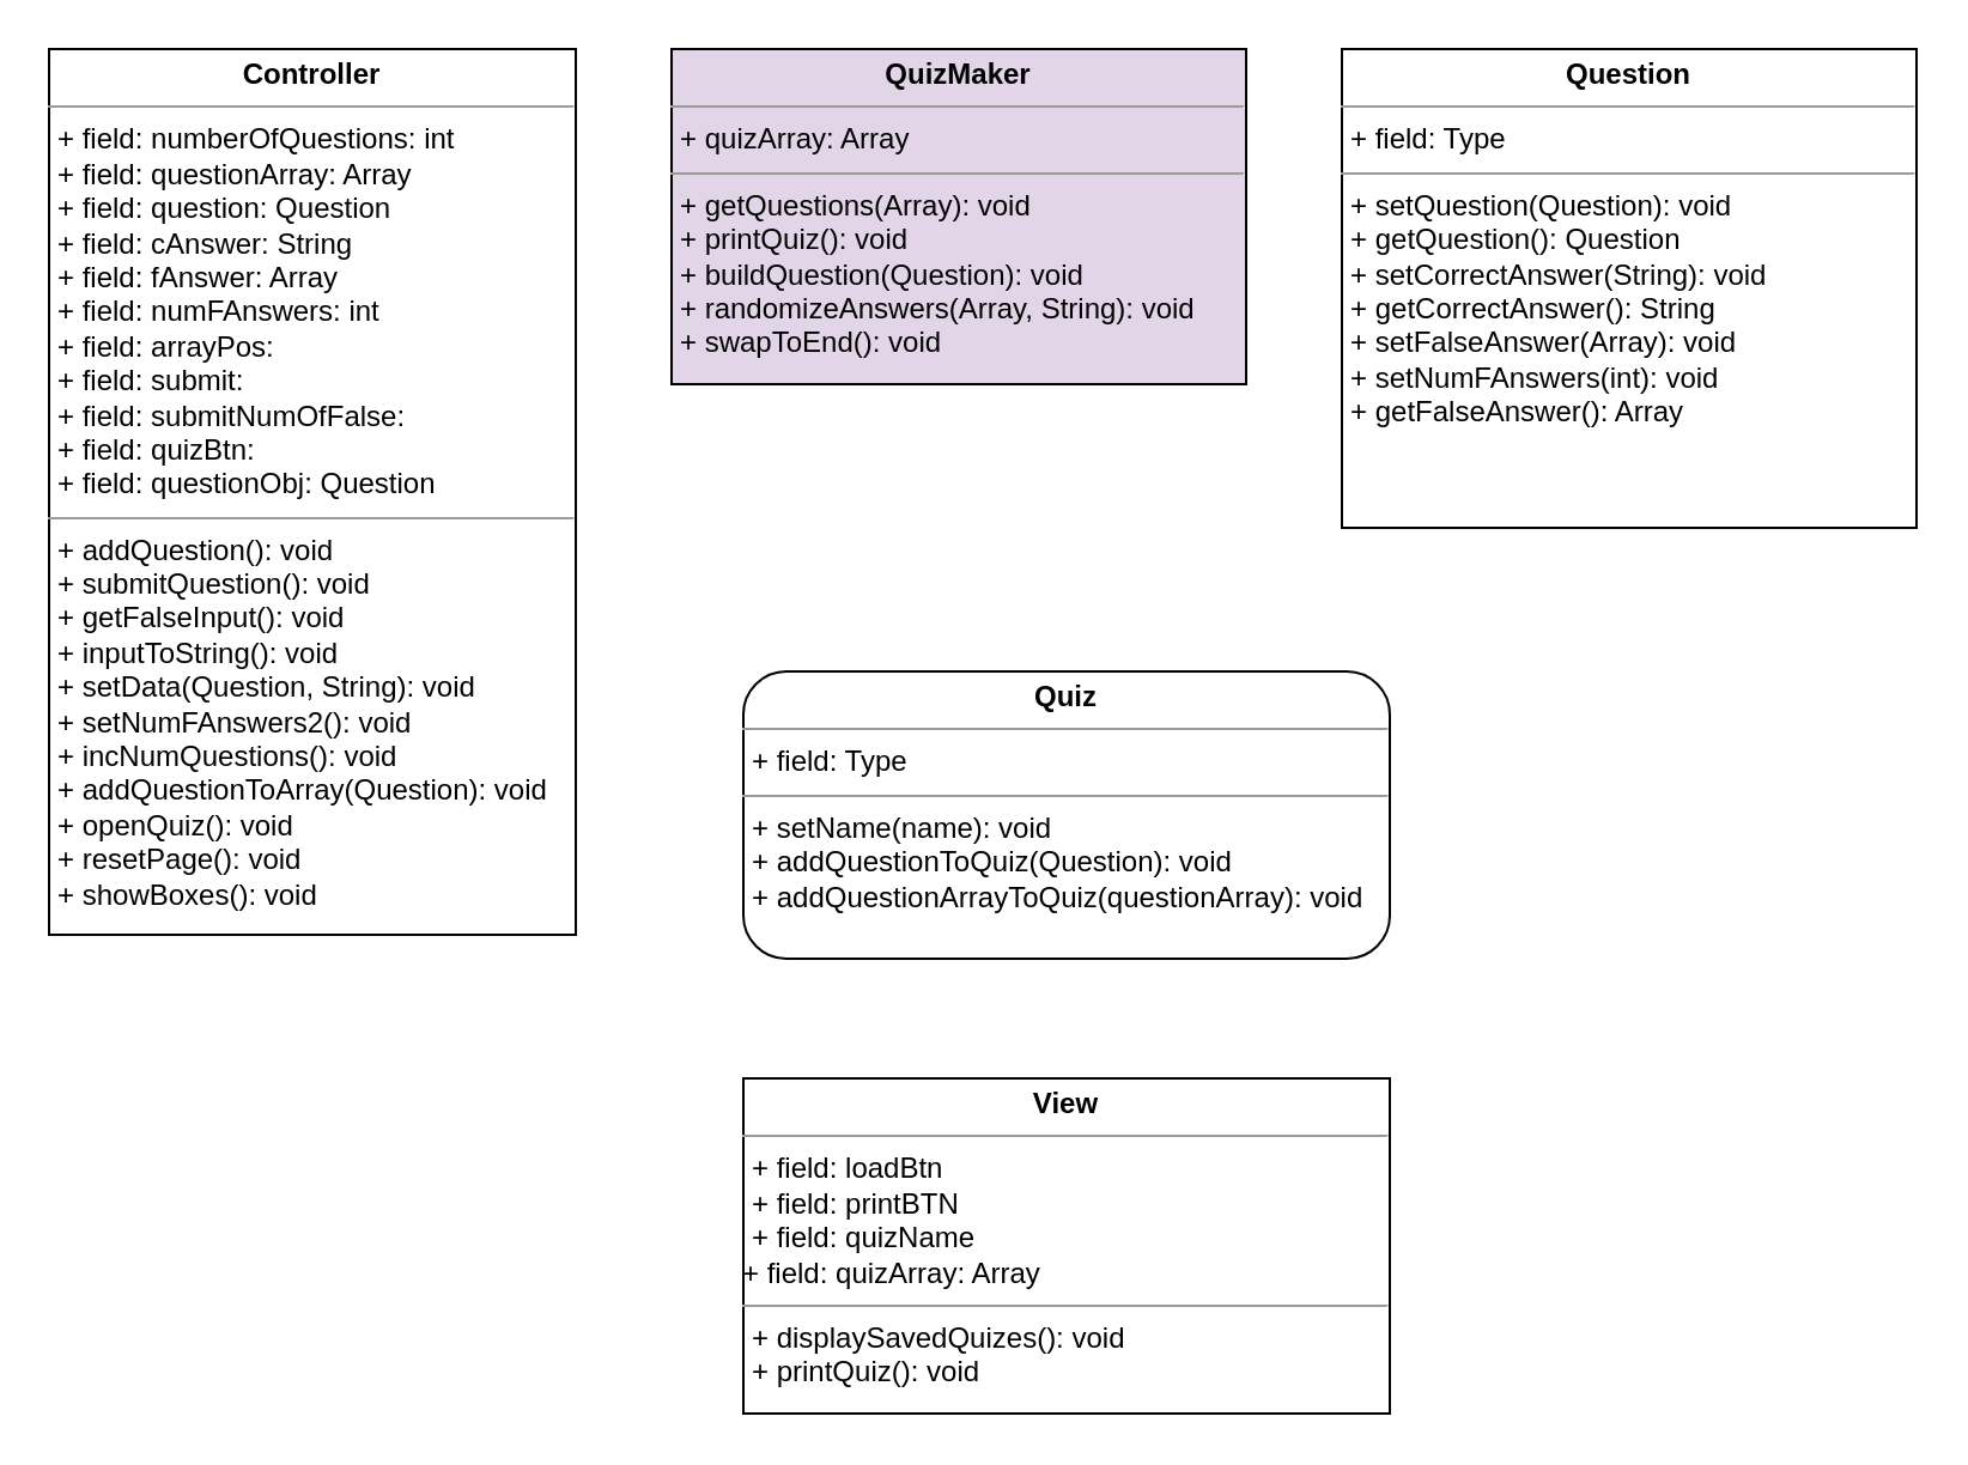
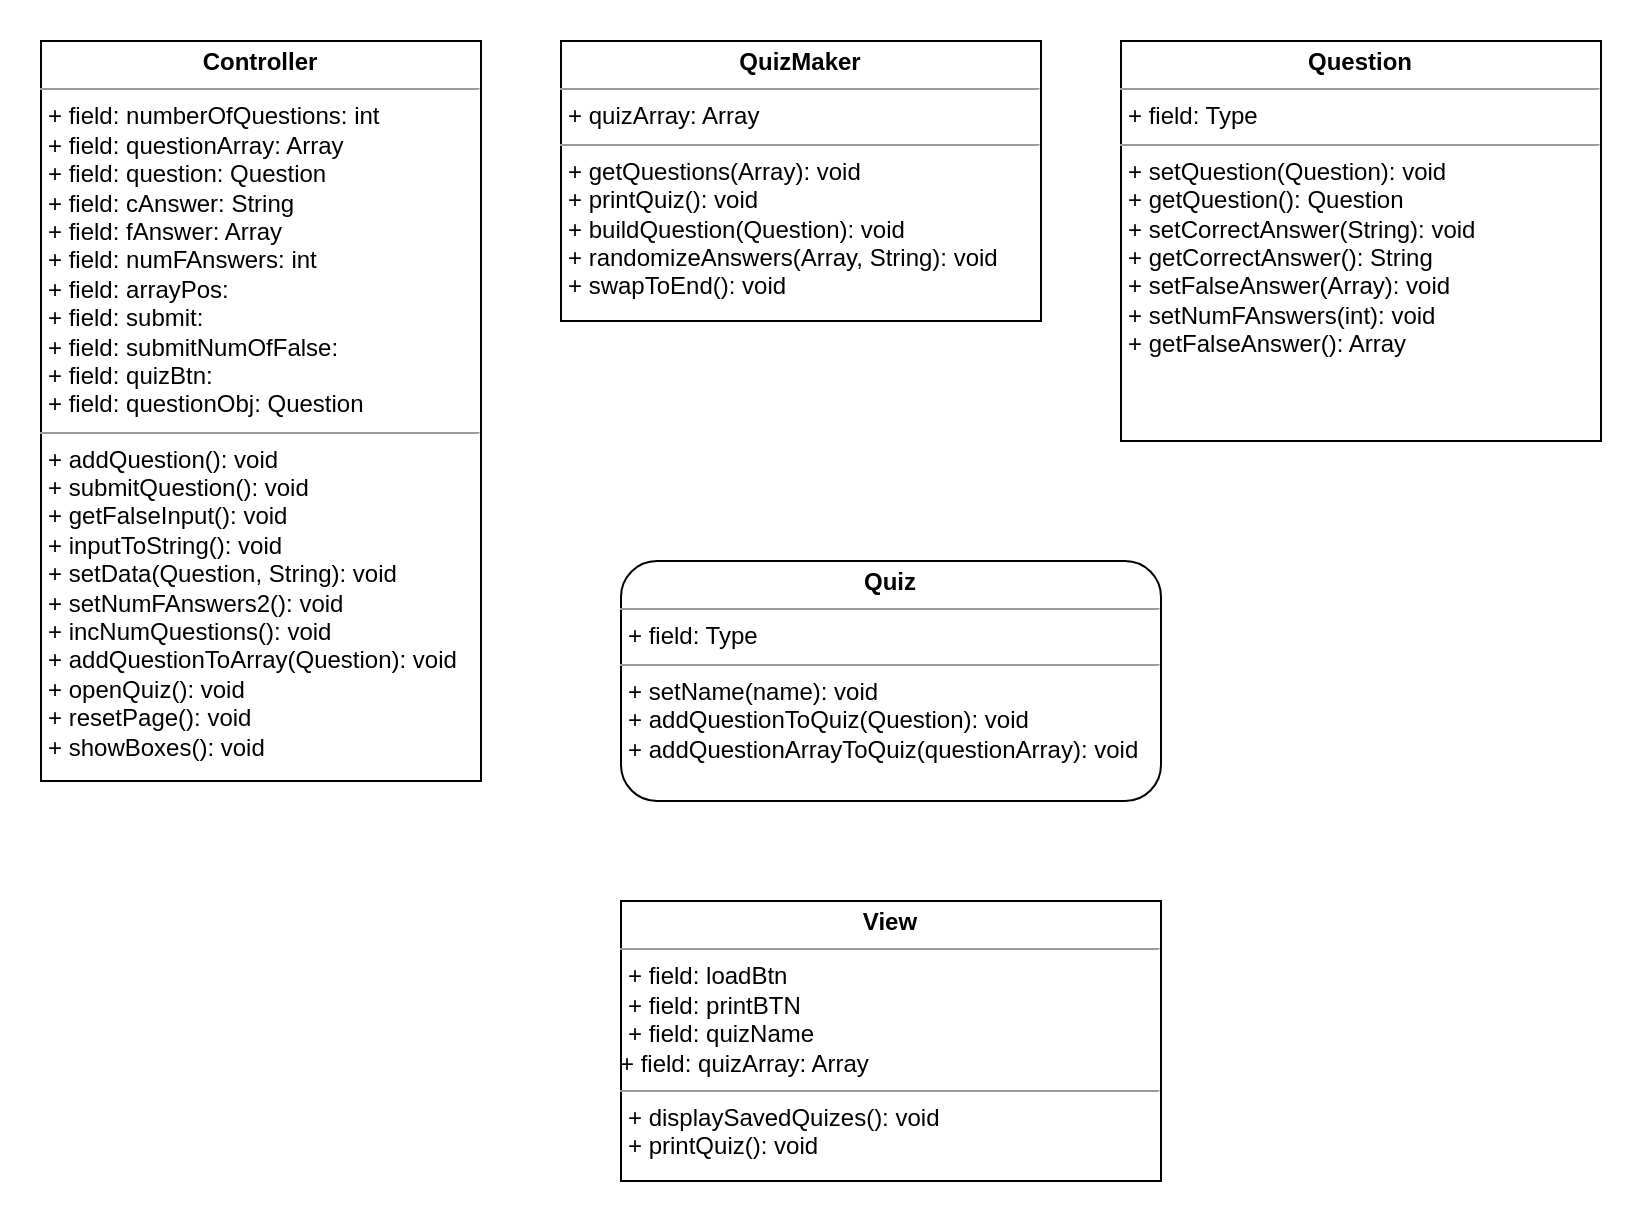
  <mxCell id="0" />
  <mxCell id="1" parent="0" />
  <mxCell id="2" value="&lt;p style=&quot;margin: 0px ; margin-top: 4px ; text-align: center&quot;&gt;&lt;b&gt;Controller&lt;/b&gt;&lt;br&gt;&lt;/p&gt;&lt;hr size=&quot;1&quot;&gt;&lt;p style=&quot;margin: 0px ; margin-left: 4px&quot;&gt;+ field: numberOfQuestions: int&lt;br&gt;&lt;/p&gt;&lt;p style=&quot;margin: 0px ; margin-left: 4px&quot;&gt;+ field: questionArray: Array&lt;br&gt;&lt;/p&gt;&lt;p style=&quot;margin: 0px ; margin-left: 4px&quot;&gt;+ field: question: Question&lt;br&gt;&lt;/p&gt;&lt;p style=&quot;margin: 0px ; margin-left: 4px&quot;&gt;+ field: cAnswer: String&lt;br&gt;&lt;/p&gt;&lt;p style=&quot;margin: 0px ; margin-left: 4px&quot;&gt;+ field: fAnswer: Array&lt;br&gt;&lt;/p&gt;&lt;p style=&quot;margin: 0px ; margin-left: 4px&quot;&gt;+ field: numFAnswers: int&lt;br&gt;&lt;/p&gt;&lt;p style=&quot;margin: 0px ; margin-left: 4px&quot;&gt;+ field: arrayPos:&lt;/p&gt;&lt;p style=&quot;margin: 0px ; margin-left: 4px&quot;&gt;+ field: submit: &lt;br&gt;&lt;/p&gt;&lt;p style=&quot;margin: 0px ; margin-left: 4px&quot;&gt;+ field: submitNumOfFalse: &lt;br&gt;&lt;/p&gt;&lt;p style=&quot;margin: 0px ; margin-left: 4px&quot;&gt;+ field: quizBtn:&lt;br&gt;&lt;/p&gt;&lt;p style=&quot;margin: 0px ; margin-left: 4px&quot;&gt;+ field: questionObj: Question&lt;br&gt;&lt;/p&gt;&lt;hr size=&quot;1&quot;&gt;&lt;p style=&quot;margin: 0px ; margin-left: 4px&quot;&gt;+ addQuestion(): void&lt;br&gt;&lt;/p&gt;&lt;p style=&quot;margin: 0px ; margin-left: 4px&quot;&gt;+ submitQuestion(): void&lt;br&gt;&lt;/p&gt;&lt;p style=&quot;margin: 0px ; margin-left: 4px&quot;&gt;+ getFalseInput(): void&lt;br&gt;&lt;/p&gt;&lt;p style=&quot;margin: 0px ; margin-left: 4px&quot;&gt;+ inputToString(): void&lt;br&gt;&lt;/p&gt;&lt;p style=&quot;margin: 0px ; margin-left: 4px&quot;&gt;+ setData(Question, String): void&lt;/p&gt;&lt;p style=&quot;margin: 0px ; margin-left: 4px&quot;&gt;+ setNumFAnswers2(): void&lt;br&gt;&lt;/p&gt;&lt;p style=&quot;margin: 0px ; margin-left: 4px&quot;&gt;+ incNumQuestions(): void&lt;br&gt;&lt;/p&gt;&lt;p style=&quot;margin: 0px ; margin-left: 4px&quot;&gt;+ addQuestionToArray(Question): void&lt;br&gt;&lt;/p&gt;&lt;p style=&quot;margin: 0px ; margin-left: 4px&quot;&gt;+ openQuiz(): void&lt;/p&gt;&lt;p style=&quot;margin: 0px ; margin-left: 4px&quot;&gt;+ resetPage(): void&lt;br&gt;&lt;/p&gt;&lt;p style=&quot;margin: 0px ; margin-left: 4px&quot;&gt;+ showBoxes(): void&lt;br&gt;&lt;/p&gt;&lt;p style=&quot;margin: 0px ; margin-left: 4px&quot;&gt;&lt;br&gt;&lt;/p&gt;&lt;p style=&quot;margin: 0px ; margin-left: 4px&quot;&gt;&lt;br&gt;&lt;/p&gt;&lt;p style=&quot;margin: 0px ; margin-left: 4px&quot;&gt;&lt;br&gt;&lt;/p&gt;&lt;p style=&quot;margin: 0px ; margin-left: 4px&quot;&gt;&lt;br&gt;&lt;/p&gt;&lt;p style=&quot;margin: 0px ; margin-left: 4px&quot;&gt;&lt;br&gt;&lt;/p&gt;&lt;p style=&quot;margin: 0px ; margin-left: 4px&quot;&gt;&lt;br&gt;&lt;/p&gt;&lt;p style=&quot;margin: 0px ; margin-left: 4px&quot;&gt;&lt;br&gt;&lt;/p&gt;&lt;p style=&quot;margin: 0px ; margin-left: 4px&quot;&gt;&lt;br&gt;&lt;/p&gt;&lt;p style=&quot;margin: 0px ; margin-left: 4px&quot;&gt;&lt;br&gt;&lt;/p&gt;&lt;p style=&quot;margin: 0px ; margin-left: 4px&quot;&gt;&lt;br&gt;&lt;/p&gt;" style="verticalAlign=top;align=left;overflow=fill;fontSize=12;fontFamily=Helvetica;html=1;" parent="1" vertex="1"><mxGeometry x="20" y="20" width="220" height="370" as="geometry" /></mxCell>
- <mxCell id="3" value="&lt;p style=&quot;margin: 0px ; margin-top: 4px ; text-align: center&quot;&gt;&lt;b&gt;QuizMaker&lt;/b&gt;&lt;br&gt;&lt;/p&gt;&lt;hr size=&quot;1&quot;&gt;&lt;p style=&quot;margin: 0px ; margin-left: 4px&quot;&gt;+ quizArray: Array&lt;br&gt;&lt;/p&gt;&lt;hr size=&quot;1&quot;&gt;&lt;p style=&quot;margin: 0px ; margin-left: 4px&quot;&gt;+ getQuestions(Array): void&lt;/p&gt;&lt;p style=&quot;margin: 0px ; margin-left: 4px&quot;&gt;+ printQuiz(): void&lt;/p&gt;&lt;p style=&quot;margin: 0px ; margin-left: 4px&quot;&gt;+ buildQuestion(Question): void&lt;/p&gt;&lt;p style=&quot;margin: 0px ; margin-left: 4px&quot;&gt;+ randomizeAnswers(Array, String): void&lt;/p&gt;&lt;p style=&quot;margin: 0px ; margin-left: 4px&quot;&gt;+ swapToEnd(): void&lt;br&gt;&lt;/p&gt;" style="verticalAlign=top;align=left;overflow=fill;fontSize=12;fontFamily=Helvetica;html=1;fillColor=#e1d5e7;" parent="1" vertex="1"><mxGeometry x="280" y="20" width="240" height="140" as="geometry" /></mxCell>
+ <mxCell id="3" value="&lt;p style=&quot;margin: 0px ; margin-top: 4px ; text-align: center&quot;&gt;&lt;b&gt;QuizMaker&lt;/b&gt;&lt;br&gt;&lt;/p&gt;&lt;hr size=&quot;1&quot;&gt;&lt;p style=&quot;margin: 0px ; margin-left: 4px&quot;&gt;+ quizArray: Array&lt;br&gt;&lt;/p&gt;&lt;hr size=&quot;1&quot;&gt;&lt;p style=&quot;margin: 0px ; margin-left: 4px&quot;&gt;+ getQuestions(Array): void&lt;/p&gt;&lt;p style=&quot;margin: 0px ; margin-left: 4px&quot;&gt;+ printQuiz(): void&lt;/p&gt;&lt;p style=&quot;margin: 0px ; margin-left: 4px&quot;&gt;+ buildQuestion(Question): void&lt;/p&gt;&lt;p style=&quot;margin: 0px ; margin-left: 4px&quot;&gt;+ randomizeAnswers(Array, String): void&lt;/p&gt;&lt;p style=&quot;margin: 0px ; margin-left: 4px&quot;&gt;+ swapToEnd(): void&lt;br&gt;&lt;/p&gt;" style="verticalAlign=top;align=left;overflow=fill;fontSize=12;fontFamily=Helvetica;html=1;" parent="1" vertex="1"><mxGeometry x="280" y="20" width="240" height="140" as="geometry" /></mxCell>
  <mxCell id="4" value="&lt;p style=&quot;margin: 0px ; margin-top: 4px ; text-align: center&quot;&gt;&lt;b&gt;Question&lt;/b&gt;&lt;br&gt;&lt;/p&gt;&lt;hr size=&quot;1&quot;&gt;&lt;p style=&quot;margin: 0px ; margin-left: 4px&quot;&gt;+ field: Type&lt;/p&gt;&lt;hr size=&quot;1&quot;&gt;&lt;p style=&quot;margin: 0px ; margin-left: 4px&quot;&gt;+ setQuestion(Question): void&lt;/p&gt;&lt;p style=&quot;margin: 0px ; margin-left: 4px&quot;&gt;+ getQuestion(): Question&lt;/p&gt;&lt;p style=&quot;margin: 0px ; margin-left: 4px&quot;&gt;+ setCorrectAnswer(String): void&lt;/p&gt;&lt;p style=&quot;margin: 0px ; margin-left: 4px&quot;&gt;+ getCorrectAnswer(): String&lt;/p&gt;&lt;p style=&quot;margin: 0px ; margin-left: 4px&quot;&gt;+ setFalseAnswer(Array): void&lt;/p&gt;&lt;p style=&quot;margin: 0px ; margin-left: 4px&quot;&gt;+ setNumFAnswers(int): void&lt;/p&gt;&lt;p style=&quot;margin: 0px ; margin-left: 4px&quot;&gt;+ getFalseAnswer(): Array&lt;br&gt;&lt;/p&gt;&lt;p style=&quot;margin: 0px ; margin-left: 4px&quot;&gt;&lt;br&gt;&lt;/p&gt;" style="verticalAlign=top;align=left;overflow=fill;fontSize=12;fontFamily=Helvetica;html=1;" parent="1" vertex="1"><mxGeometry x="560" y="20" width="240" height="200" as="geometry" /></mxCell>
  <mxCell id="5" value="&lt;p style=&quot;margin: 0px ; margin-top: 4px ; text-align: center&quot;&gt;&lt;b&gt;Quiz&lt;/b&gt;&lt;br&gt;&lt;/p&gt;&lt;hr size=&quot;1&quot;&gt;&lt;p style=&quot;margin: 0px ; margin-left: 4px&quot;&gt;+ field: Type&lt;/p&gt;&lt;hr size=&quot;1&quot;&gt;&lt;p style=&quot;margin: 0px ; margin-left: 4px&quot;&gt;+ setName(name): void&lt;/p&gt;&lt;p style=&quot;margin: 0px ; margin-left: 4px&quot;&gt;+ addQuestionToQuiz(Question): void&lt;/p&gt;&lt;p style=&quot;margin: 0px ; margin-left: 4px&quot;&gt;+ addQuestionArrayToQuiz(questionArray): void&lt;/p&gt;" style="verticalAlign=top;align=left;overflow=fill;fontSize=12;fontFamily=Helvetica;html=1;rounded=1;" vertex="1" parent="1"><mxGeometry x="310" y="280" width="270" height="120" as="geometry" /></mxCell>
  <mxCell id="6" value="&lt;p style=&quot;margin: 0px ; margin-top: 4px ; text-align: center&quot;&gt;&lt;b&gt;View&lt;/b&gt;&lt;br&gt;&lt;/p&gt;&lt;hr size=&quot;1&quot;&gt;&lt;p style=&quot;margin: 0px ; margin-left: 4px&quot;&gt;+ field: loadBtn&lt;/p&gt;&lt;p style=&quot;margin: 0px ; margin-left: 4px&quot;&gt;+ field: printBTN&lt;br&gt;&lt;/p&gt;&lt;p style=&quot;margin: 0px ; margin-left: 4px&quot;&gt;+ field: quizName&lt;br&gt;&lt;/p&gt;+ field: quizArray: Array&lt;hr size=&quot;1&quot;&gt;&lt;p style=&quot;margin: 0px ; margin-left: 4px&quot;&gt;+ displaySavedQuizes(): void&lt;/p&gt;&lt;p style=&quot;margin: 0px ; margin-left: 4px&quot;&gt;+ printQuiz(): void&lt;/p&gt;" style="verticalAlign=top;align=left;overflow=fill;fontSize=12;fontFamily=Helvetica;html=1;" vertex="1" parent="1"><mxGeometry x="310" y="450" width="270" height="140" as="geometry" /></mxCell>
